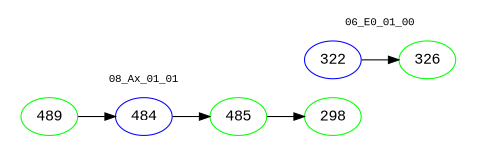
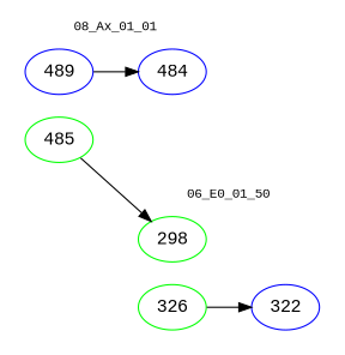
  digraph {
    fontname="Liberation Mono"
    rankdir=LR
    node [color=green fontname="Liberation Mono"]
    edge [color=black fontname="Liberation Mono"]
    n1 [color=blue label=484]
-   n2 [label=489]
+   n2 [color=blue label=489]
    n3 [label=485]
    n4 [color=blue label=322]
    n5 [label=298]
    n6 [label=326]
    subgraph cluster_1 {
      color=white
      fontsize=10
      label="08_Ax_01_01"
      n1
      n2
      n3
    }
    subgraph cluster_2 {
      color=white
      fontsize=10
-     label="06_E0_01_00"
+     label="06_E0_01_50"
      n4
      n5
      n6
    }
-   n1 -> n3
    n2 -> n1
    n3 -> n5
-   n4 -> n6
+   n6 -> n4
  }
